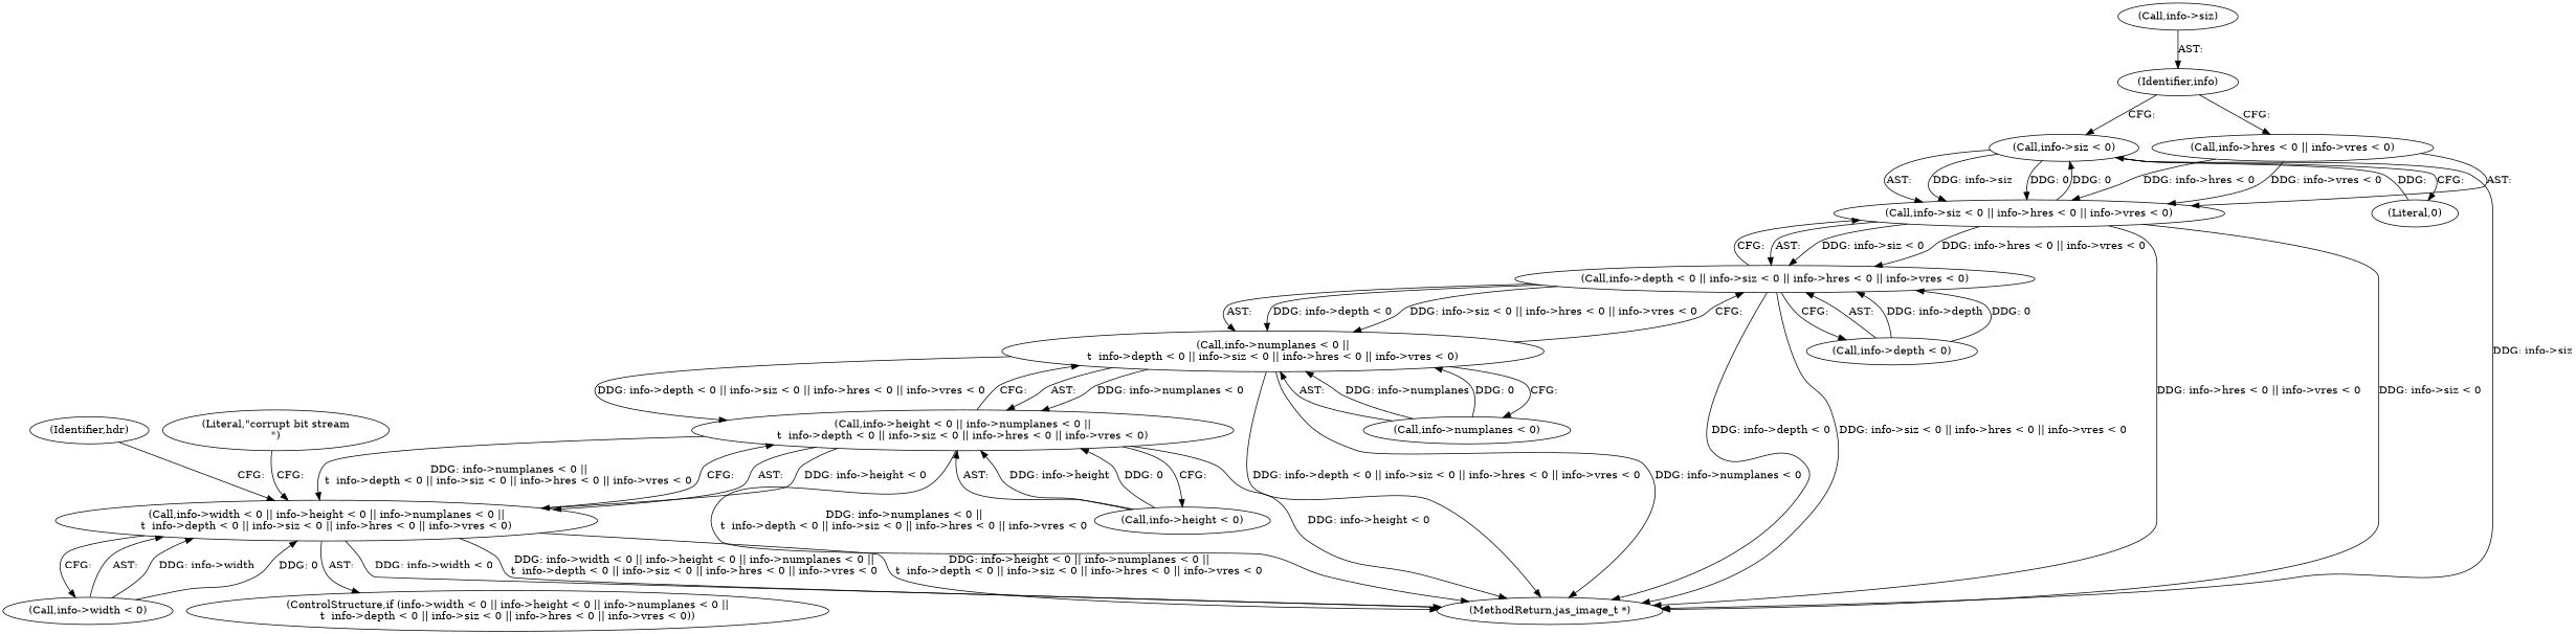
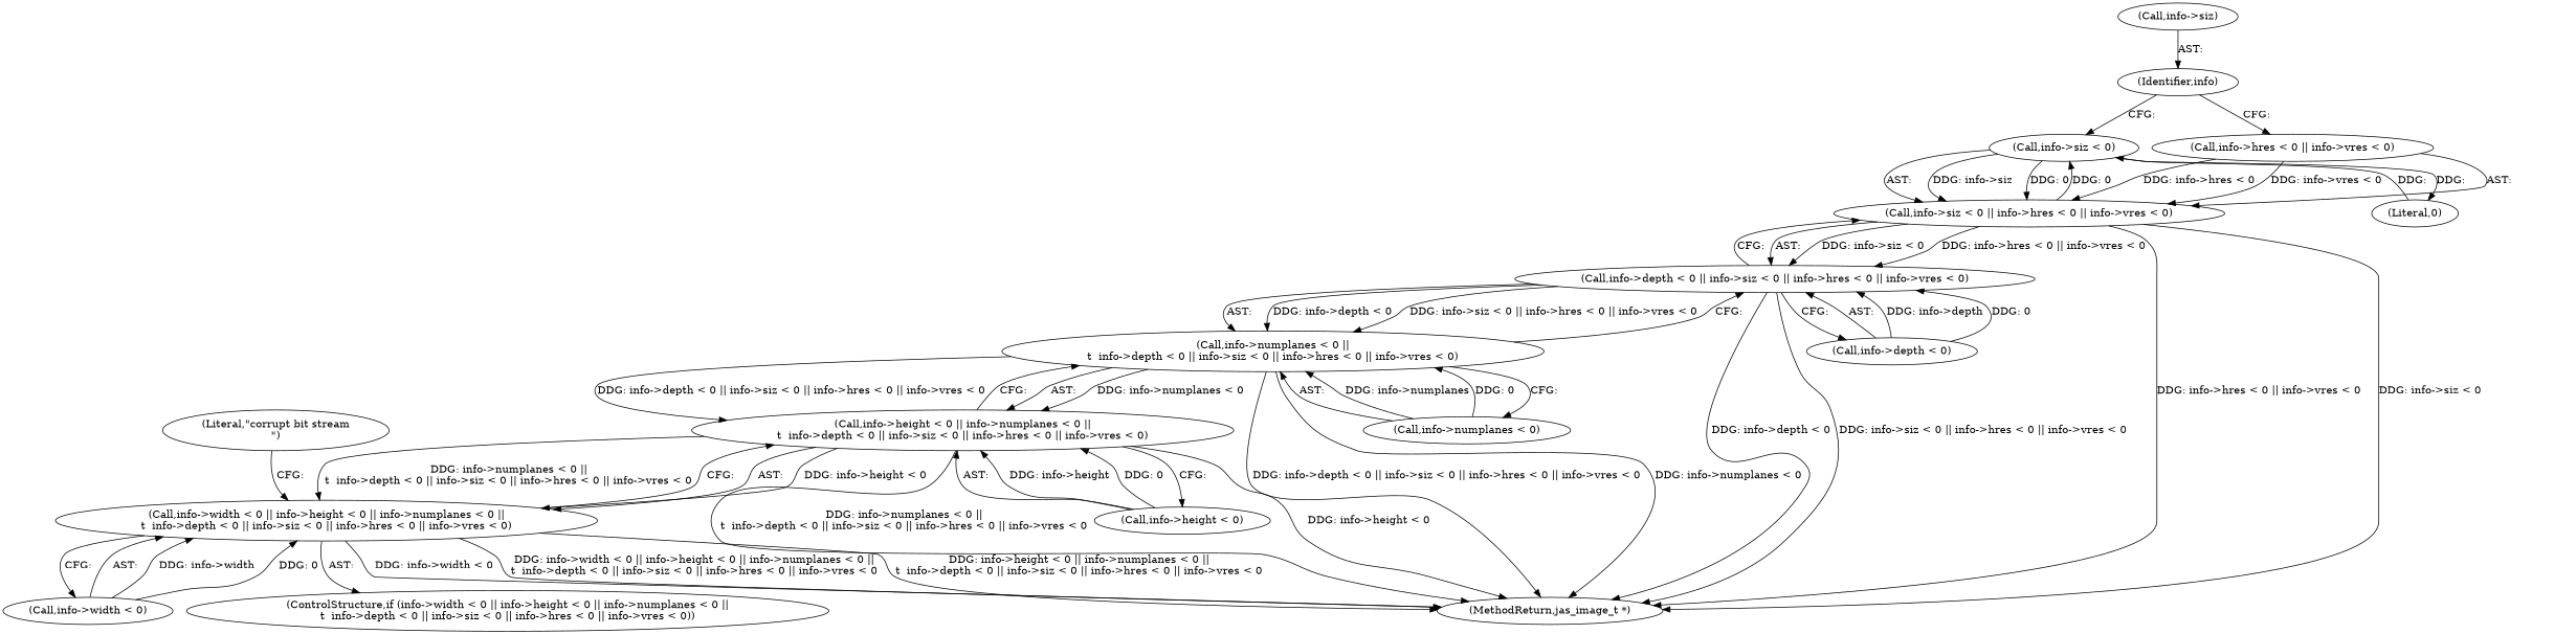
  digraph {
    n1 [label="(Call,info->siz < 0)"]
    n2 [label="(Call,info->siz < 0 || info->hres < 0 || info->vres < 0)"]
    n3 [label="(Literal,0)"]
    n4 [label="(MethodReturn,jas_image_t *)"]
    n5 [label="(Call,info->depth < 0 || info->siz < 0 || info->hres < 0 || info->vres < 0)"]
    n6 [label="(Call,info->numplanes < 0 ||\n\t  info->depth < 0 || info->siz < 0 || info->hres < 0 || info->vres < 0)"]
    n7 [label="(Call,info->depth < 0)"]
    n8 [label="(Call,info->hres < 0 || info->vres < 0)"]
    n9 [label="(Call,info->height < 0 || info->numplanes < 0 ||\n\t  info->depth < 0 || info->siz < 0 || info->hres < 0 || info->vres < 0)"]
    n10 [label="(Call,info->numplanes < 0)"]
    n11 [label="(Call,info->width < 0 || info->height < 0 || info->numplanes < 0 ||\n\t  info->depth < 0 || info->siz < 0 || info->hres < 0 || info->vres < 0)"]
    n12 [label="(Call,info->height < 0)"]
    n13 [label="(Call,info->width < 0)"]
    n14 [label="(ControlStructure,if (info->width < 0 || info->height < 0 || info->numplanes < 0 ||\n\t  info->depth < 0 || info->siz < 0 || info->hres < 0 || info->vres < 0))"]
-   n15 [label="(Identifier,hdr)"]
    n16 [label="(Literal,\"corrupt bit stream\n\")"]
    n17 [label="(Identifier,info)"]
    n18 [label="(Call,info->siz)"]
    n1 -> n2 [label="AST: "]
    n1 -> n2 [label="DDG: info->siz"]
    n1 -> n2 [label="DDG: 0"]
-   n1 -> n3 [label="CFG: "]
-   n1 -> n4 [label="DDG: info->siz"]
+   n1 -> n3 [label="DDG: "]
    n2 -> n1 [label="DDG: 0"]
    n2 -> n4 [label="DDG: info->hres < 0 || info->vres < 0"]
    n2 -> n4 [label="DDG: info->siz < 0"]
    n2 -> n5 [label="AST: "]
    n2 -> n5 [label="DDG: info->siz < 0"]
    n2 -> n5 [label="DDG: info->hres < 0 || info->vres < 0"]
    n3 -> n1 [label="DDG: "]
    n5 -> n2 [label="CFG: "]
    n5 -> n4 [label="DDG: info->depth < 0"]
    n5 -> n4 [label="DDG: info->siz < 0 || info->hres < 0 || info->vres < 0"]
    n5 -> n6 [label="AST: "]
    n5 -> n6 [label="DDG: info->depth < 0"]
    n5 -> n6 [label="DDG: info->siz < 0 || info->hres < 0 || info->vres < 0"]
    n5 -> n7 [label="CFG: "]
    n6 -> n4 [label="DDG: info->numplanes < 0"]
    n6 -> n4 [label="DDG: info->depth < 0 || info->siz < 0 || info->hres < 0 || info->vres < 0"]
    n6 -> n5 [label="CFG: "]
    n6 -> n9 [label="AST: "]
    n6 -> n9 [label="DDG: info->numplanes < 0"]
    n6 -> n9 [label="DDG: info->depth < 0 || info->siz < 0 || info->hres < 0 || info->vres < 0"]
    n6 -> n10 [label="CFG: "]
    n7 -> n5 [label="AST: "]
    n7 -> n5 [label="DDG: info->depth"]
    n7 -> n5 [label="DDG: 0"]
    n8 -> n2 [label="AST: "]
    n8 -> n2 [label="DDG: info->hres < 0"]
    n8 -> n2 [label="DDG: info->vres < 0"]
    n9 -> n4 [label="DDG: info->height < 0"]
    n9 -> n4 [label="DDG: info->numplanes < 0 ||\n\t  info->depth < 0 || info->siz < 0 || info->hres < 0 || info->vres < 0"]
    n9 -> n6 [label="CFG: "]
    n9 -> n11 [label="AST: "]
    n9 -> n11 [label="DDG: info->height < 0"]
    n9 -> n11 [label="DDG: info->numplanes < 0 ||\n\t  info->depth < 0 || info->siz < 0 || info->hres < 0 || info->vres < 0"]
    n9 -> n12 [label="CFG: "]
    n10 -> n6 [label="AST: "]
    n10 -> n6 [label="DDG: info->numplanes"]
    n10 -> n6 [label="DDG: 0"]
    n11 -> n4 [label="DDG: info->width < 0"]
    n11 -> n4 [label="DDG: info->width < 0 || info->height < 0 || info->numplanes < 0 ||\n\t  info->depth < 0 || info->siz < 0 || info->hres < 0 || info->vres < 0"]
    n11 -> n4 [label="DDG: info->height < 0 || info->numplanes < 0 ||\n\t  info->depth < 0 || info->siz < 0 || info->hres < 0 || info->vres < 0"]
    n11 -> n9 [label="CFG: "]
    n11 -> n13 [label="CFG: "]
    n11 -> n14 [label="AST: "]
    n12 -> n9 [label="AST: "]
    n12 -> n9 [label="DDG: info->height"]
    n12 -> n9 [label="DDG: 0"]
    n13 -> n11 [label="AST: "]
    n13 -> n11 [label="DDG: info->width"]
    n13 -> n11 [label="DDG: 0"]
-   n15 -> n11 [label="CFG: "]
    n16 -> n11 [label="CFG: "]
    n17 -> n1 [label="CFG: "]
    n17 -> n8 [label="CFG: "]
    n18 -> n17 [label="AST: "]
  }
